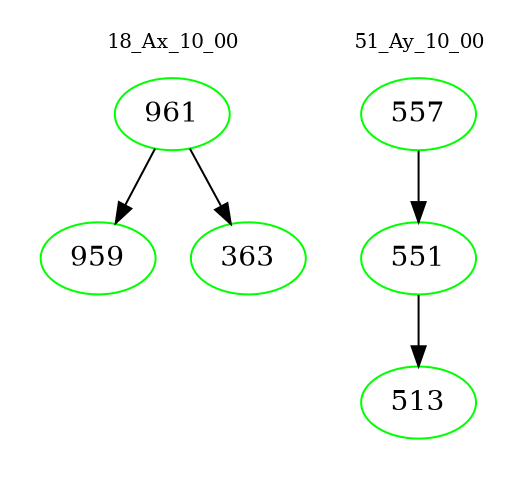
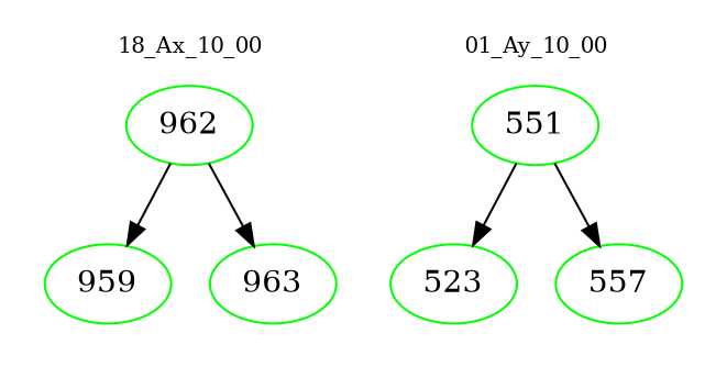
  digraph {
    node [color=green]
    edge [color=black]
-   n1 [label=961]
+   n1 [label=962]
    n2 [label=959]
-   n3 [label=363]
+   n3 [label=963]
    n4 [label=551]
-   n5 [label=513]
+   n5 [label=523]
    n6 [label=557]
    subgraph cluster_1 {
      color=white
      fontsize=10
      label="18_Ax_10_00"
      n1
      n2
      n3
    }
    subgraph cluster_2 {
      color=white
      fontsize=10
-     label="51_Ay_10_00"
+     label="01_Ay_10_00"
      n4
      n5
      n6
    }
    n1 -> n2
    n1 -> n3
    n4 -> n5
-   n6 -> n4
+   n4 -> n6
  }
